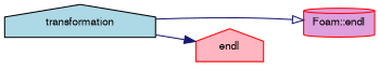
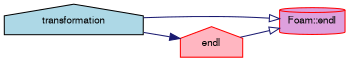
  digraph {
    rankdir=LR
    node [color=red fontname=FreeSans fontsize=10 shape=house style=filled]
    edge [arrowhead=onormal color=midnightblue fontname=FreeSans fontsize=10 labelfontname=FreeSans labelfontsize=10 style=solid]
    n1 [color=black fillcolor=lightblue fontcolor=black height=0.2 label=transformation width=0.4]
    n2 [fillcolor=plum height=0.2 label="Foam::endl" shape=cylinder width=0.4]
    n3 [fillcolor=lightpink height=0.2 label=endl width=0.4]
    n1 -> n2
    n1 -> n3 [arrowhead=normal]
+   n3 -> n2
  }
